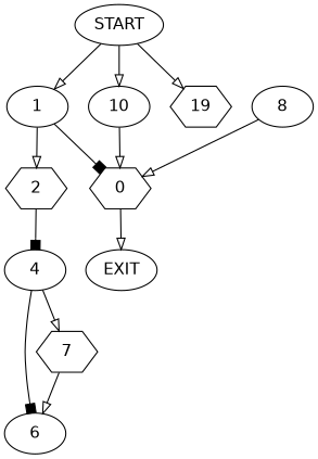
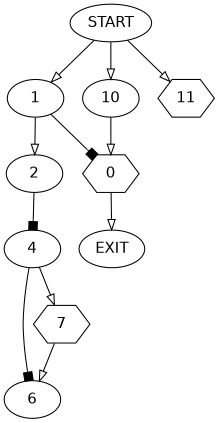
  digraph {
    fontname="DejaVu Sans"
    node [fontname="DejaVu Sans" shape=ellipse]
    edge [arrowhead=onormal fontname="DejaVu Sans"]
    n1 [label=START]
    1
    10
-   11 [shape=hexagon label=19]
-   2 [shape=hexagon]
+   11 [shape=hexagon]
+   2
    n6 [label=0 shape=hexagon]
    n7 [label=EXIT]
    4
    6
    7 [shape=hexagon]
-   8
    n1 -> 1
    n1 -> 10
    n1 -> 11
    1 -> 2
    1 -> n6 [arrowhead=box]
    10 -> n6
    2 -> 4 [arrowhead=box]
    n6 -> n7
    4 -> 6 [arrowhead=box]
    4 -> 7
    7 -> 6
-   8 -> n6
  }
